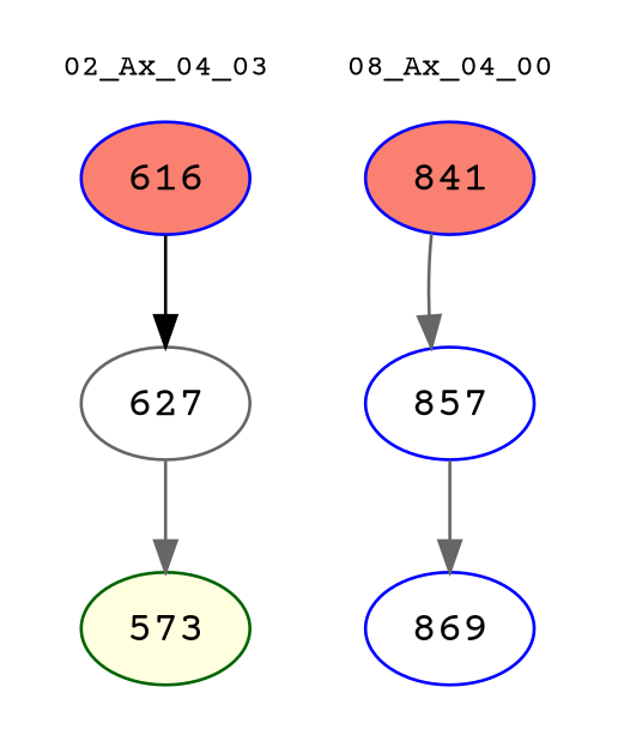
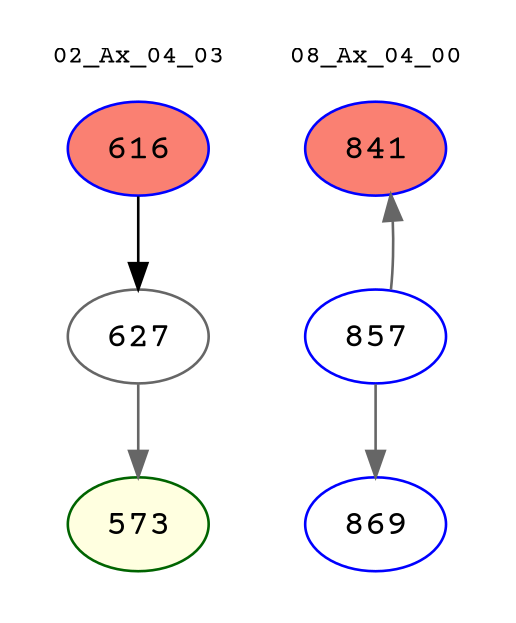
  digraph {
    fontname="Courier Prime"
    node [color=blue fillcolor=white fontname="Courier Prime" style=filled]
    edge [color=gray40 fontname="Courier Prime"]
    n1 [fillcolor=salmon label=616]
    n2 [color=gray40 label=627]
    n3 [color=darkgreen fillcolor=lightyellow label=573]
    n4 [fillcolor=salmon label=841]
    n5 [label=857]
    n6 [label=869]
    subgraph cluster_1 {
      color=white
      fontsize=10
      label="02_Ax_04_03"
      n1
      n2
      n3
    }
    subgraph cluster_2 {
      color=white
      fontsize=10
      label="08_Ax_04_00"
      n4
      n5
      n6
    }
    n1 -> n2 [color=black]
    n2 -> n3
-   n4 -> n5
+   n5 -> n4
    n5 -> n6
  }
